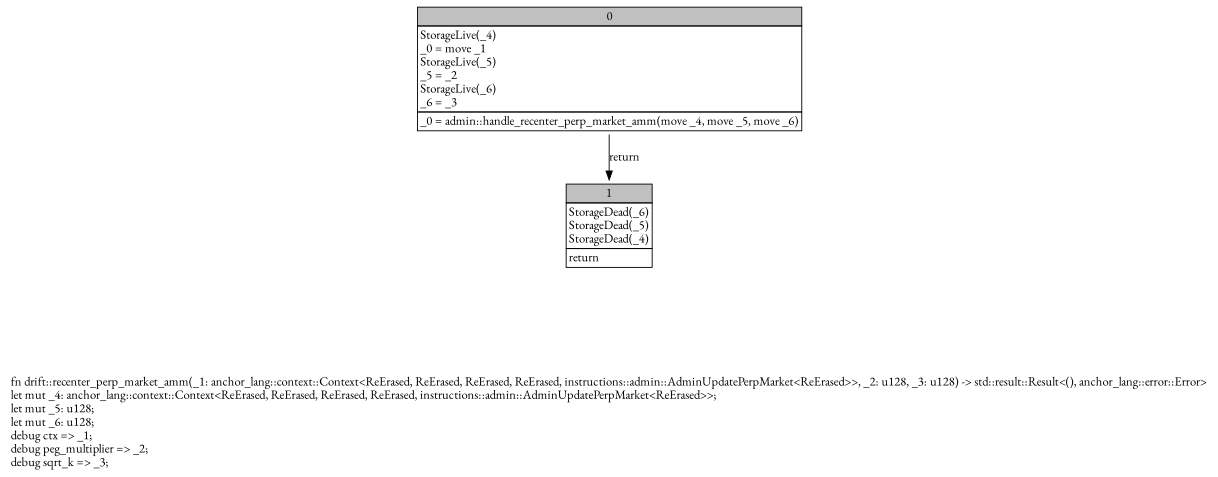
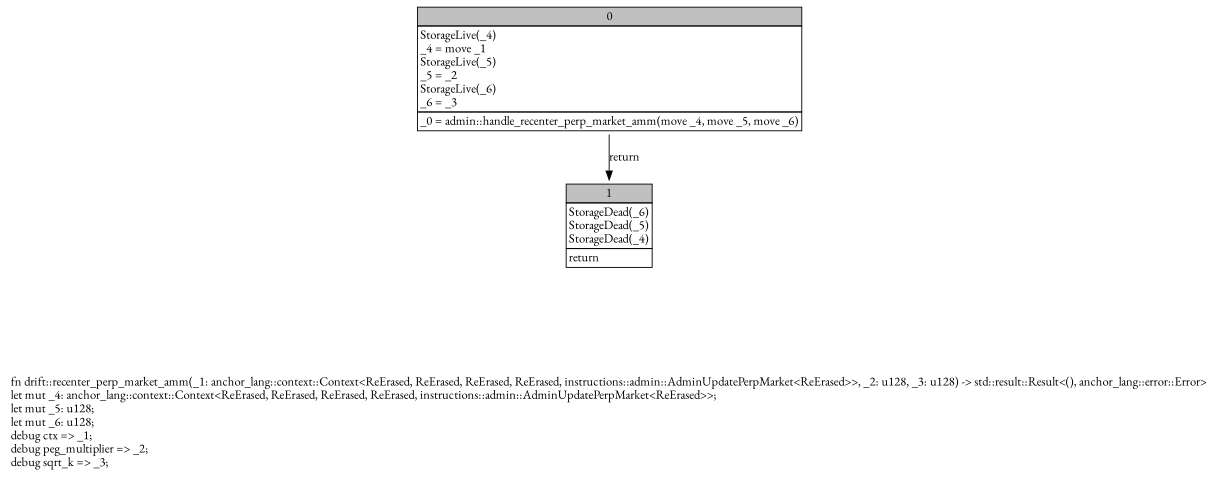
  digraph {
    fontname="EB Garamond"
    label=<fn drift::recenter_perp_market_amm(_1: anchor_lang::context::Context&lt;ReErased, ReErased, ReErased, ReErased, instructions::admin::AdminUpdatePerpMarket&lt;ReErased&gt;&gt;, _2: u128, _3: u128) -&gt; std::result::Result&lt;(), anchor_lang::error::Error&gt;<br align="left"/>let mut _4: anchor_lang::context::Context&lt;ReErased, ReErased, ReErased, ReErased, instructions::admin::AdminUpdatePerpMarket&lt;ReErased&gt;&gt;;<br align="left"/>let mut _5: u128;<br align="left"/>let mut _6: u128;<br align="left"/>debug ctx =&gt; _1;<br align="left"/>debug peg_multiplier =&gt; _2;<br align="left"/>debug sqrt_k =&gt; _3;<br align="left"/>>
    node [fontname="EB Garamond" shape=none]
-   n1 [label=<<table border="0" cellborder="1" cellspacing="0"><tr><td bgcolor="gray" align="center" colspan="1">0</td></tr><tr><td align="left" balign="left">StorageLive(_4)<br/>_0 = move _1<br/>StorageLive(_5)<br/>_5 = _2<br/>StorageLive(_6)<br/>_6 = _3<br/></td></tr><tr><td align="left">_0 = admin::handle_recenter_perp_market_amm(move _4, move _5, move _6)</td></tr></table>>]
+   n1 [label=<<table border="0" cellborder="1" cellspacing="0"><tr><td bgcolor="gray" align="center" colspan="1">0</td></tr><tr><td align="left" balign="left">StorageLive(_4)<br/>_4 = move _1<br/>StorageLive(_5)<br/>_5 = _2<br/>StorageLive(_6)<br/>_6 = _3<br/></td></tr><tr><td align="left">_0 = admin::handle_recenter_perp_market_amm(move _4, move _5, move _6)</td></tr></table>>]
    n2 [label=<<table border="0" cellborder="1" cellspacing="0"><tr><td bgcolor="gray" align="center" colspan="1">1</td></tr><tr><td align="left" balign="left">StorageDead(_6)<br/>StorageDead(_5)<br/>StorageDead(_4)<br/></td></tr><tr><td align="left">return</td></tr></table>>]
    n1 -> n2 [fontname="EB Garamond" label=return]
  }
